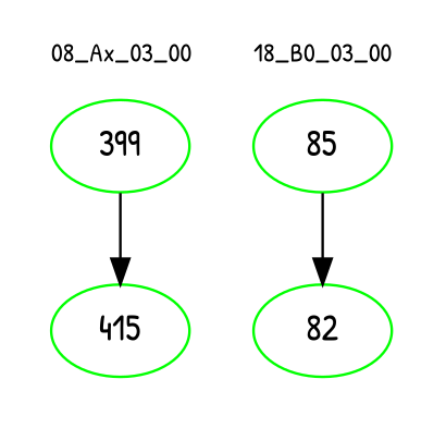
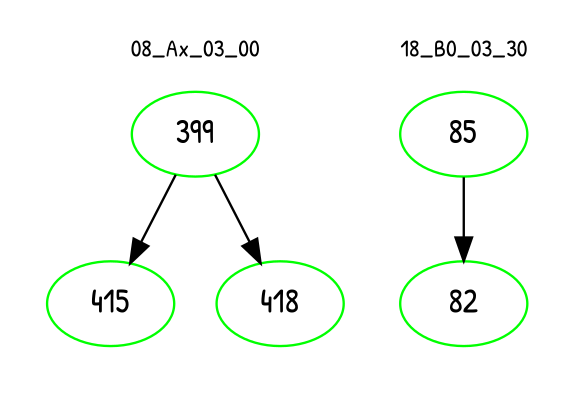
  digraph {
    fontname="Patrick Hand"
    node [color=green fontname="Patrick Hand"]
    edge [color=black fontname="Patrick Hand"]
    n1 [label=415]
    n2 [label=399]
+   n3 [label=418]
    n4 [label=85]
    n5 [label=82]
    subgraph cluster_1 {
      color=white
      fontsize=10
      label="08_Ax_03_00"
      n1
      n2
+     n3
    }
    subgraph cluster_2 {
      color=white
      fontsize=10
-     label="18_B0_03_00"
+     label="18_B0_03_30"
      n4
      n5
    }
    n2 -> n1
+   n2 -> n3
    n4 -> n5
  }
